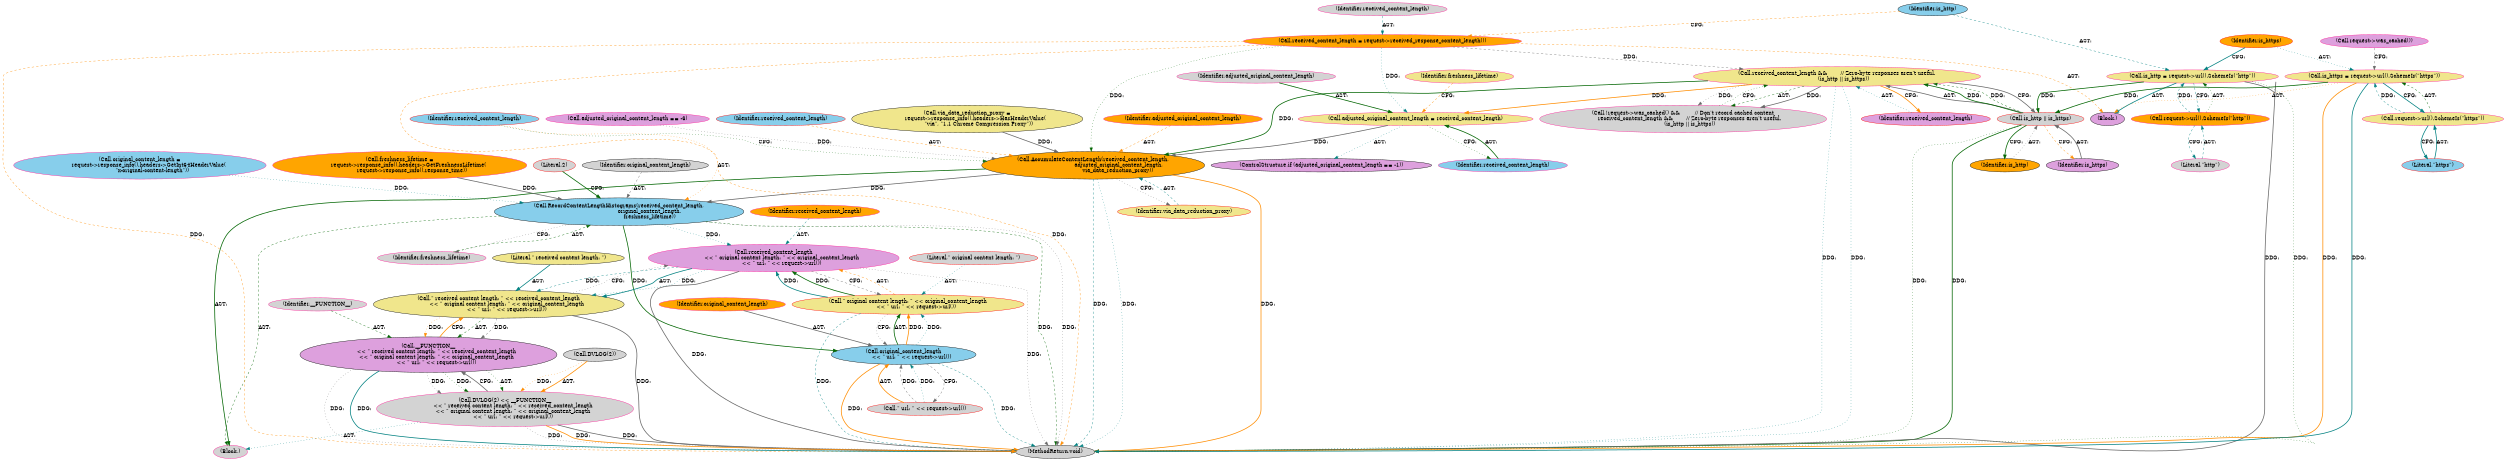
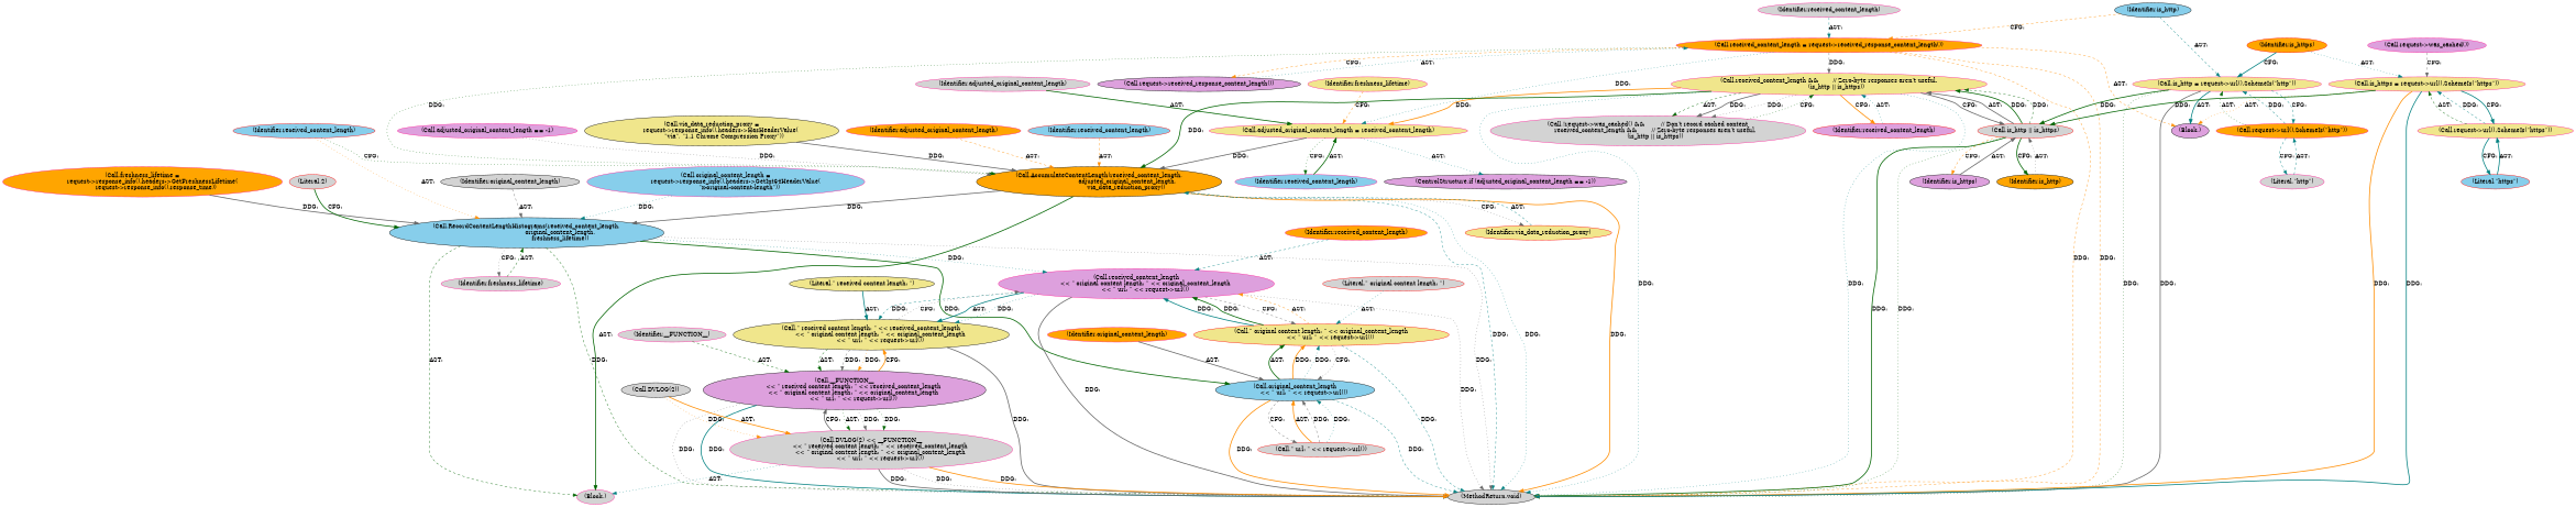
  digraph {
    node [color=deeppink fillcolor=lightgrey style=filled]
    edge [color=teal style=bold]
    n1 [fillcolor=khaki label="(Call,adjusted_original_content_length = received_content_length)"]
    n2 [color=black fillcolor=orange label="(Call,AccumulateContentLength(received_content_length,\n                               adjusted_original_content_length,\n                              via_data_reduction_proxy))"]
    n3 [fillcolor=skyblue label="(Identifier,received_content_length)"]
    n4 [color=black fillcolor=plum label="(ControlStructure,if (adjusted_original_content_length == -1))"]
    n5 [color=black label="(MethodReturn,void)"]
    n6 [color=black fillcolor=skyblue label="(Call,RecordContentLengthHistograms(received_content_length,\n                                     original_content_length,\n                                     freshness_lifetime))"]
    n7 [label="(Block,)"]
    n8 [color=red fillcolor=khaki label="(Identifier,via_data_reduction_proxy)"]
    n9 [fillcolor=orange label="(Call,received_content_length = request->received_response_content_length())"]
    n10 [fillcolor=khaki label="(Call,received_content_length &&        // Zero-byte responses aren't useful.\n        (is_http || is_https))"]
+   n11 [color=black fillcolor=plum label="(Call,request->received_response_content_length())"]
    n12 [color=black fillcolor=plum label="(Block,)"]
    n13 [color=red label="(Call,is_http || is_https)"]
    n14 [color=red fillcolor=plum label="(Identifier,received_content_length)"]
    n15 [label="(Call,!request->was_cached() &&         // Don't record cached content\n        received_content_length &&        // Zero-byte responses aren't useful.\n        (is_http || is_https))"]
    n16 [color=black fillcolor=orange label="(Identifier,is_http)"]
    n17 [color=black fillcolor=plum label="(Identifier,is_https)"]
    n18 [fillcolor=khaki label="(Call,is_http = request->url().SchemeIs(\"http\"))"]
    n19 [fillcolor=orange label="(Call,request->url().SchemeIs(\"http\"))"]
    n20 [label="(Literal,\"http\")"]
    n21 [fillcolor=khaki label="(Call,is_https = request->url().SchemeIs(\"https\"))"]
    n22 [fillcolor=khaki label="(Call,request->url().SchemeIs(\"https\"))"]
    n23 [color=red fillcolor=skyblue label="(Literal,\"https\")"]
    n24 [fillcolor=plum label="(Call,received_content_length\n          << \" original content length: \" << original_content_length\n          << \" url: \" << request->url())"]
    n25 [color=black fillcolor=skyblue label="(Call,original_content_length\n          << \" url: \" << request->url())"]
    n26 [label="(Identifier,freshness_lifetime)"]
    n27 [color=black fillcolor=khaki label="(Call,\" received content length: \" << received_content_length\n          << \" original content length: \" << original_content_length\n          << \" url: \" << request->url())"]
    n28 [color=red fillcolor=khaki label="(Call,\" original content length: \" << original_content_length\n          << \" url: \" << request->url())"]
    n29 [color=red label="(Call,\" url: \" << request->url())"]
    n30 [color=black fillcolor=plum label="(Call,__FUNCTION__\n          << \" received content length: \" << received_content_length\n          << \" original content length: \" << original_content_length\n          << \" url: \" << request->url())"]
    n31 [label="(Call,DVLOG(2) << __FUNCTION__\n          << \" received content length: \" << received_content_length\n          << \" original content length: \" << original_content_length\n          << \" url: \" << request->url())"]
-   n32 [fillcolor=plum label="(Call,adjusted_original_content_length == -6)"]
+   n32 [fillcolor=plum label="(Call,adjusted_original_content_length == -1)"]
    n33 [color=black fillcolor=skyblue label="(Identifier,is_http)"]
    n34 [color=red fillcolor=skyblue label="(Identifier,received_content_length)"]
    n35 [color=red fillcolor=orange label="(Identifier,is_https)"]
    n36 [color=black fillcolor=khaki label="(Call,via_data_reduction_proxy =\n          request->response_info().headers->HasHeaderValue(\n              \"via\", \"1.1 Chrome Compression Proxy\"))"]
    n37 [fillcolor=orange label="(Identifier,original_content_length)"]
    n38 [color=black fillcolor=khaki label="(Literal,\" received content length: \")"]
    n39 [fillcolor=plum label="(Call,request->was_cached())"]
    n40 [fillcolor=khaki label="(Identifier,freshness_lifetime)"]
    n41 [color=black label="(Identifier,original_content_length)"]
    n42 [fillcolor=skyblue label="(Call,original_content_length =\n           request->response_info().headers->GetInt64HeaderValue(\n               \"x-original-content-length\"))"]
    n43 [label="(Identifier,__FUNCTION__)"]
    n44 [color=red label="(Literal,\" original content length: \")"]
    n45 [fillcolor=orange label="(Call,freshness_lifetime =\n           request->response_info().headers->GetFreshnessLifetime(\n               request->response_info().response_time))"]
    n46 [color=black label="(Call,DVLOG(2))"]
    n47 [label="(Identifier,received_content_length)"]
    n48 [fillcolor=orange label="(Identifier,adjusted_original_content_length)"]
    n49 [label="(Identifier,adjusted_original_content_length)"]
    n50 [fillcolor=orange label="(Identifier,received_content_length)"]
    n51 [color=red fillcolor=skyblue label="(Identifier,received_content_length)"]
    n52 [color=red label="(Literal,2)"]
    n1 -> n2 [color=gray40 label="DDG: "]
    n1 -> n3 [color=darkgreen label="CFG: " style=dotted]
    n1 -> n4 [label="AST: " style=dotted]
    n2 -> n5 [color=darkorange label="DDG: "]
    n2 -> n5 [label="DDG: " style=dashed]
    n2 -> n5 [label="DDG: " style=dotted]
    n2 -> n6 [color=gray40 label="DDG: "]
    n2 -> n7 [color=darkgreen label="AST: "]
    n2 -> n8 [color=gray40 label="CFG: " style=dotted]
    n3 -> n1 [color=darkgreen label="AST: "]
    n6 -> n5 [color=darkgreen label="DDG: " style=dashed]
    n6 -> n5 [color=gray40 label="DDG: " style=dotted]
    n6 -> n7 [color=darkgreen label="AST: " style=dashed]
    n6 -> n24 [label="DDG: " style=dotted]
    n6 -> n25 [color=darkgreen label="DDG: "]
    n6 -> n26 [color=gray40 label="CFG: " style=dotted]
    n8 -> n2 [label="AST: " style=dashed]
    n9 -> n1 [label="DDG: " style=dotted]
    n9 -> n2 [color=darkgreen label="DDG: " style=dotted]
    n9 -> n5 [color=darkorange label="DDG: " style=dashed]
    n9 -> n5 [color=darkorange label="DDG: " style=dashed]
    n9 -> n10 [color=gray40 label="DDG: " style=dashed]
+   n9 -> n11 [color=darkorange label="CFG: " style=dashed]
    n9 -> n12 [color=darkorange label="AST: " style=dashed]
    n10 -> n1 [color=darkorange label="DDG: "]
    n10 -> n2 [color=darkgreen label="DDG: "]
    n10 -> n5 [label="DDG: " style=dotted]
    n10 -> n5 [label="DDG: " style=dotted]
    n10 -> n13 [color=gray40 label="CFG: "]
    n10 -> n14 [color=darkorange label="CFG: "]
    n10 -> n15 [color=darkgreen label="AST: " style=dashed]
    n10 -> n15 [color=gray40 label="DDG: "]
    n10 -> n15 [color=gray40 label="DDG: " style=dotted]
+   n11 -> n9 [label="AST: " style=dotted]
    n13 -> n5 [color=darkgreen label="DDG: "]
    n13 -> n5 [color=darkgreen label="DDG: " style=dotted]
    n13 -> n10 [color=gray40 label="AST: "]
    n13 -> n10 [color=darkgreen label="DDG: "]
    n13 -> n10 [color=darkgreen label="DDG: " style=dashed]
    n13 -> n16 [color=darkgreen label="CFG: "]
    n13 -> n17 [color=darkorange label="CFG: " style=dashed]
    n14 -> n10 [label="AST: " style=dotted]
    n15 -> n10 [color=darkgreen label="CFG: " style=dotted]
    n16 -> n13 [color=gray40 label="AST: " style=dotted]
    n17 -> n13 [color=gray40 label="AST: "]
    n18 -> n5 [color=gray40 label="DDG: "]
    n18 -> n5 [color=darkgreen label="DDG: " style=dotted]
    n18 -> n12 [label="AST: "]
    n18 -> n13 [color=darkgreen label="DDG: "]
    n18 -> n19 [label="CFG: " style=dashed]
    n19 -> n18 [color=darkgreen label="AST: " style=dotted]
    n19 -> n18 [label="DDG: " style=dashed]
    n19 -> n20 [label="CFG: " style=dashed]
    n20 -> n19 [label="AST: " style=dashed]
    n21 -> n5 [color=darkorange label="DDG: "]
    n21 -> n5 [label="DDG: "]
    n21 -> n12 [color=darkorange label="AST: " style=dotted]
    n21 -> n13 [color=darkgreen label="DDG: "]
    n21 -> n22 [label="CFG: "]
    n22 -> n21 [color=darkgreen label="AST: " style=dashed]
    n22 -> n21 [label="DDG: " style=dashed]
    n22 -> n23 [label="CFG: "]
    n23 -> n22 [label="AST: "]
    n24 -> n5 [color=gray40 label="DDG: " style=dotted]
    n24 -> n5 [color=gray40 label="DDG: "]
    n24 -> n27 [label="AST: "]
    n24 -> n27 [label="DDG: " style=dotted]
    n24 -> n27 [label="DDG: " style=dashed]
    n24 -> n28 [color=gray40 label="CFG: " style=dashed]
    n25 -> n5 [label="DDG: " style=dashed]
    n25 -> n5 [color=darkorange label="DDG: "]
    n25 -> n28 [color=darkgreen label="AST: "]
    n25 -> n28 [color=darkorange label="DDG: "]
    n25 -> n28 [label="DDG: " style=dotted]
    n25 -> n29 [color=gray40 label="CFG: " style=dashed]
    n26 -> n6 [color=darkgreen label="AST: " style=dashed]
    n27 -> n5 [color=gray40 label="DDG: "]
    n27 -> n24 [color=gray40 label="CFG: " style=dotted]
    n27 -> n30 [color=darkgreen label="AST: " style=dashed]
    n27 -> n30 [color=gray40 label="DDG: " style=dashed]
    n27 -> n30 [color=darkorange label="DDG: " style=dotted]
    n28 -> n5 [label="DDG: " style=dashed]
    n28 -> n24 [color=darkorange label="AST: " style=dashed]
    n28 -> n24 [label="DDG: "]
    n28 -> n24 [color=darkgreen label="DDG: "]
    n28 -> n25 [color=gray40 label="CFG: " style=dotted]
    n29 -> n25 [color=darkorange label="AST: "]
    n29 -> n25 [color=gray40 label="DDG: " style=dashed]
    n29 -> n25 [label="DDG: " style=dotted]
    n30 -> n5 [color=gray40 label="DDG: " style=dotted]
    n30 -> n5 [label="DDG: "]
    n30 -> n27 [color=darkorange label="CFG: "]
    n30 -> n31 [color=darkgreen label="AST: " style=dotted]
    n30 -> n31 [color=gray40 label="DDG: " style=dotted]
    n30 -> n31 [color=darkgreen label="DDG: " style=dotted]
    n31 -> n5 [color=gray40 label="DDG: "]
    n31 -> n5 [color=gray40 label="DDG: " style=dotted]
    n31 -> n5 [color=darkorange label="DDG: "]
    n31 -> n7 [label="AST: " style=dotted]
    n31 -> n30 [color=gray40 label="CFG: "]
    n32 -> n2 [color=gray40 label="DDG: " style=dotted]
    n33 -> n9 [color=darkorange label="CFG: " style=dashed]
    n33 -> n18 [label="AST: " style=dashed]
    n34 -> n2 [color=darkorange label="AST: " style=dashed]
    n35 -> n18 [label="CFG: "]
    n35 -> n21 [label="AST: " style=dotted]
    n36 -> n2 [color=gray40 label="DDG: "]
    n37 -> n25 [color=gray40 label="AST: "]
    n38 -> n27 [label="AST: "]
    n39 -> n21 [color=gray40 label="CFG: " style=dashed]
    n40 -> n1 [color=darkorange label="CFG: " style=dashed]
    n41 -> n6 [color=gray40 label="AST: " style=dashed]
    n42 -> n6 [label="DDG: " style=dotted]
    n43 -> n30 [color=darkgreen label="AST: " style=dashed]
    n44 -> n28 [label="AST: " style=dotted]
    n45 -> n6 [color=gray40 label="DDG: "]
    n46 -> n31 [color=darkorange label="AST: "]
    n46 -> n31 [color=darkorange label="DDG: " style=dotted]
    n47 -> n9 [label="AST: " style=dashed]
    n48 -> n2 [color=darkorange label="AST: " style=dashed]
    n49 -> n1 [color=darkgreen label="AST: "]
    n50 -> n24 [label="AST: " style=dashed]
    n51 -> n2 [color=darkgreen label="CFG: " style=dotted]
    n51 -> n6 [color=darkorange label="AST: " style=dotted]
    n52 -> n6 [color=darkgreen label="CFG: "]
  }
